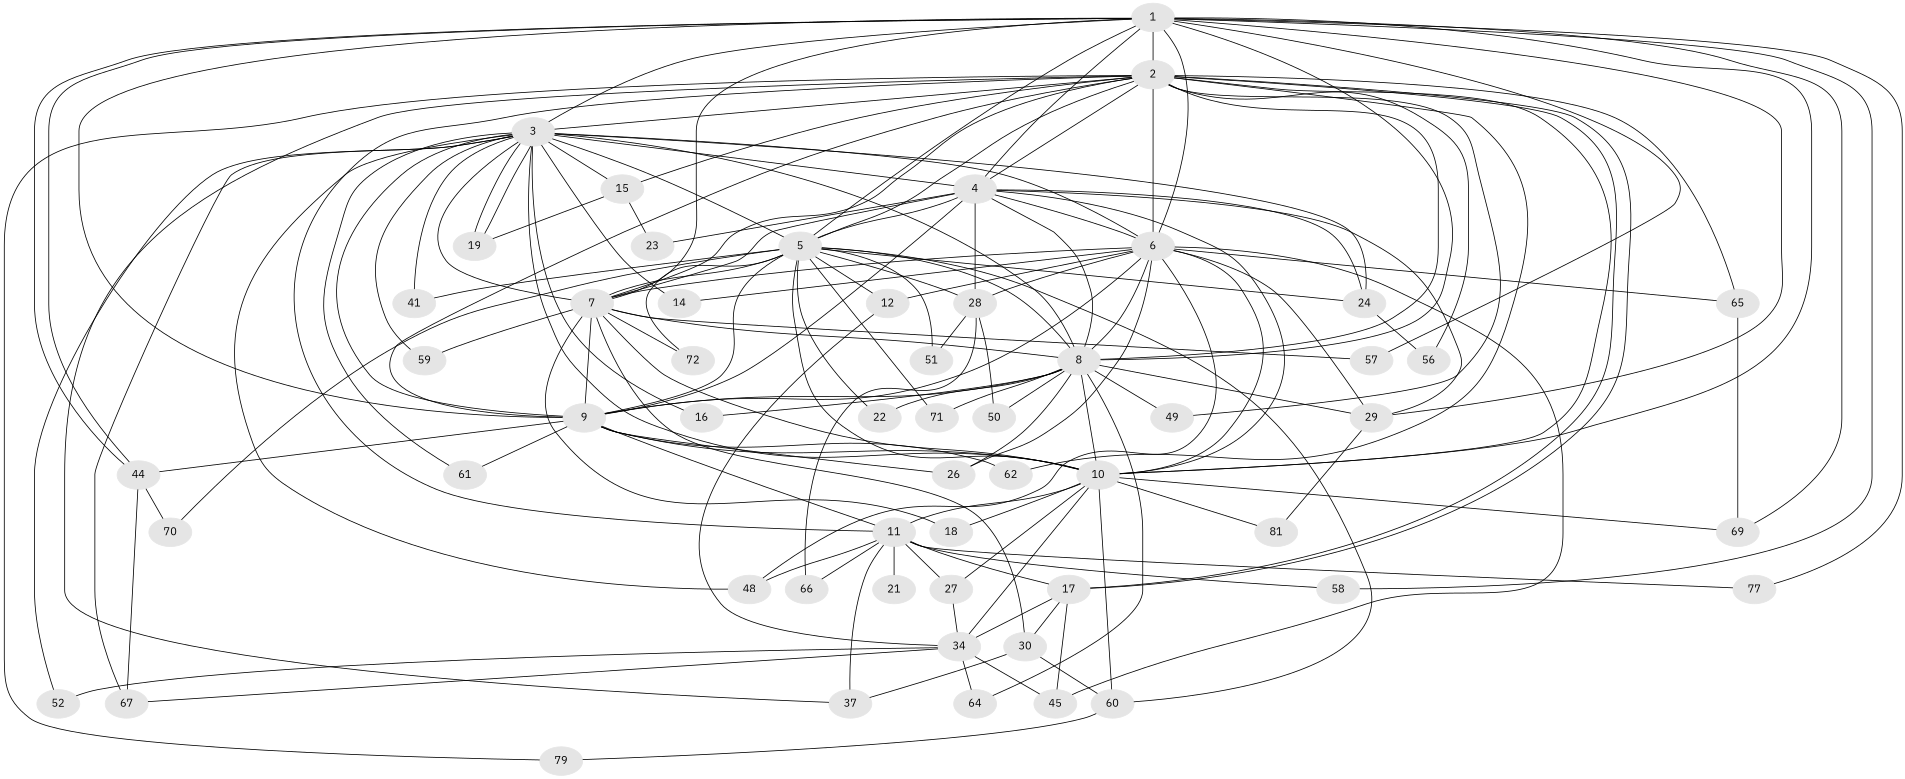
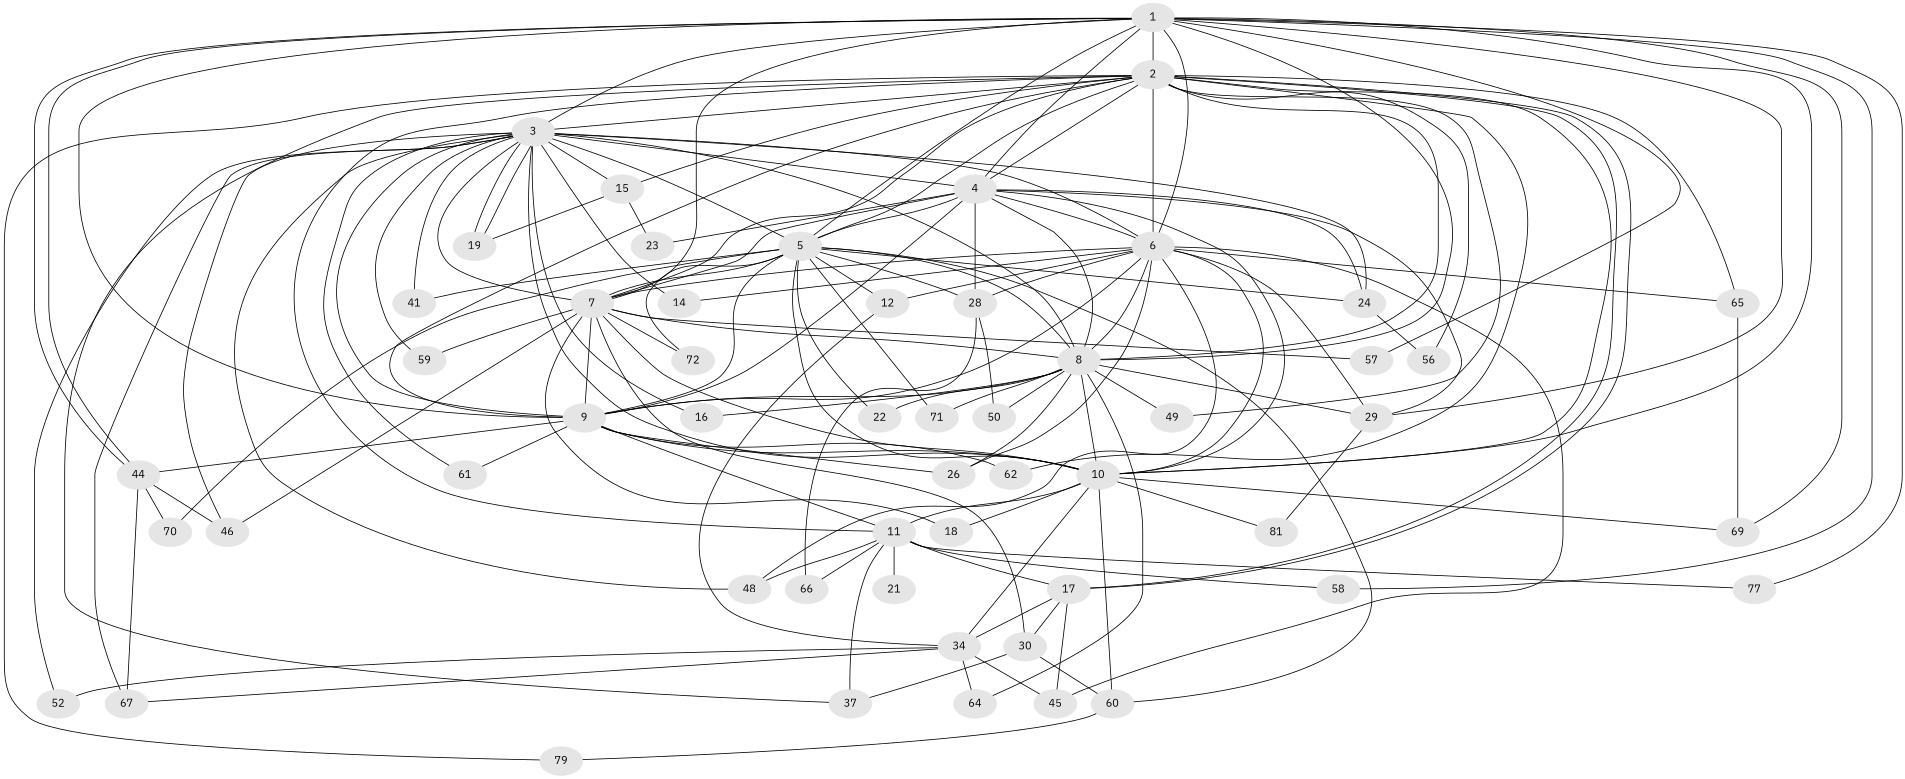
  graph {
    fontname="IBM Plex Sans"
    node [color=gray90 fontname="IBM Plex Sans" style=filled]
    edge [fontname="IBM Plex Sans"]
    1 [super="+75"]
    2 [super="+73"]
    3 [super="+39"]
    4 [super="+42"]
    5 [super="+40"]
    6 [super="+53"]
    7 [super="+35"]
    8 [super="+68"]
    9 [super="+31"]
    10 [super="+55"]
    29 [super="+54"]
    44 [super="+47"]
    57
    58
    69
    77
    11 [super="+13"]
    15 [super="+25"]
    17 [super="+20"]
    49
    56
    62
    65 [super="+78"]
    79
    37
    14
    16
    19
    24 [super="+32"]
    41
+   46 [super="+82"]
    48 [super="+63"]
    52
    59
    61
    67 [super="+74"]
    23
    28 [super="+36"]
    12
    22
-   51
    60 [super="+80"]
    70
    71
    72
    26
    45 [super="+76"]
    30 [super="+33"]
    18
    50
    64
-   27 [super="+43"]
    34 [super="+38"]
    81
    21
    66
    1 -- 2 [weight=3]
    1 -- 3
    1 -- 4
    1 -- 5
    1 -- 6
    1 -- 7
    1 -- 8
    1 -- 9
    1 -- 10
    1 -- 29
    1 -- 44
    1 -- 44
    1 -- 57
    1 -- 58
    1 -- 69
    1 -- 77
    2 -- 3
    2 -- 4
    2 -- 5
    2 -- 6
    2 -- 7
    2 -- 8
    2 -- 9
    2 -- 10
    2 -- 11
    2 -- 15
    2 -- 17
    2 -- 17
    2 -- 49
    2 -- 56
    2 -- 62
    2 -- 65
    2 -- 79
    2 -- 37
    3 -- 4 [weight=2]
    3 -- 5
    3 -- 6
    3 -- 7
    3 -- 8
    3 -- 9
    3 -- 10
    3 -- 15 [weight=2]
    3 -- 14
    3 -- 16
    3 -- 19
    3 -- 19
    3 -- 24
    3 -- 41
+   3 -- 46
    3 -- 48
    3 -- 52
    3 -- 59
    3 -- 61
    3 -- 67
    4 -- 5
    4 -- 6
    4 -- 7
    4 -- 8
    4 -- 9
    4 -- 10
    4 -- 29
    4 -- 24
    4 -- 23
    4 -- 28
    5 -- 7
    5 -- 8
    5 -- 9 [weight=2]
    5 -- 10
    5 -- 24
    5 -- 41
    5 -- 28
    5 -- 12
    5 -- 22
-   5 -- 51
    5 -- 60
    5 -- 70
    5 -- 71
    5 -- 72
    6 -- 7
    6 -- 8
    6 -- 9
    6 -- 10
    6 -- 29
    6 -- 65
    6 -- 14
    6 -- 48
    6 -- 28
    6 -- 12
    6 -- 26
    6 -- 45
    7 -- 8 [weight=2]
    7 -- 9
    7 -- 10
    7 -- 57
+   7 -- 46
    7 -- 59
    7 -- 72
    7 -- 30
    7 -- 18
    8 -- 9
    8 -- 10
    8 -- 29
    8 -- 49
    8 -- 16
    8 -- 22
    8 -- 71
    8 -- 26
    8 -- 50
    8 -- 64
    9 -- 10
    9 -- 44
    9 -- 11
    9 -- 62
    9 -- 61
    9 -- 26
    10 -- 69
    10 -- 11
    10 -- 60
    10 -- 18
-   10 -- 27
    10 -- 34
    10 -- 81
    29 -- 81
+   44 -- 46
    44 -- 67
    44 -- 70
    11 -- 58
    11 -- 77
    11 -- 17
    11 -- 37
    11 -- 48
-   11 -- 27
    11 -- 21 [weight=2]
    11 -- 66
    15 -- 19
    15 -- 23
    17 -- 45
    17 -- 30
    17 -- 34
    65 -- 69
    24 -- 56
-   28 -- 51
    28 -- 50
    28 -- 66
    12 -- 34
    60 -- 79
    30 -- 37
    30 -- 60
-   27 -- 34
    34 -- 52
    34 -- 67
    34 -- 45
    34 -- 64
  }
